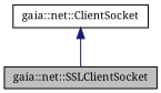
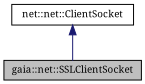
  digraph {
    fontname="Noto Serif"
    node [color=black fontname="Noto Serif" fontsize=10 shape=record style=filled]
    n1 [fillcolor=grey75 fontcolor=black height=0.2 label="gaia::net::SSLClientSocket" width=0.4]
-   n2 [fillcolor=white height=0.2 label="gaia::net::ClientSocket" width=0.4]
+   n2 [fillcolor=white height=0.2 label="net::net::ClientSocket" width=0.4]
    n2 -> n1 [color=midnightblue dir=back fontname="Noto Serif" fontsize=10 labelfontname=Helvetica labelfontsize=10 style=solid]
  }
